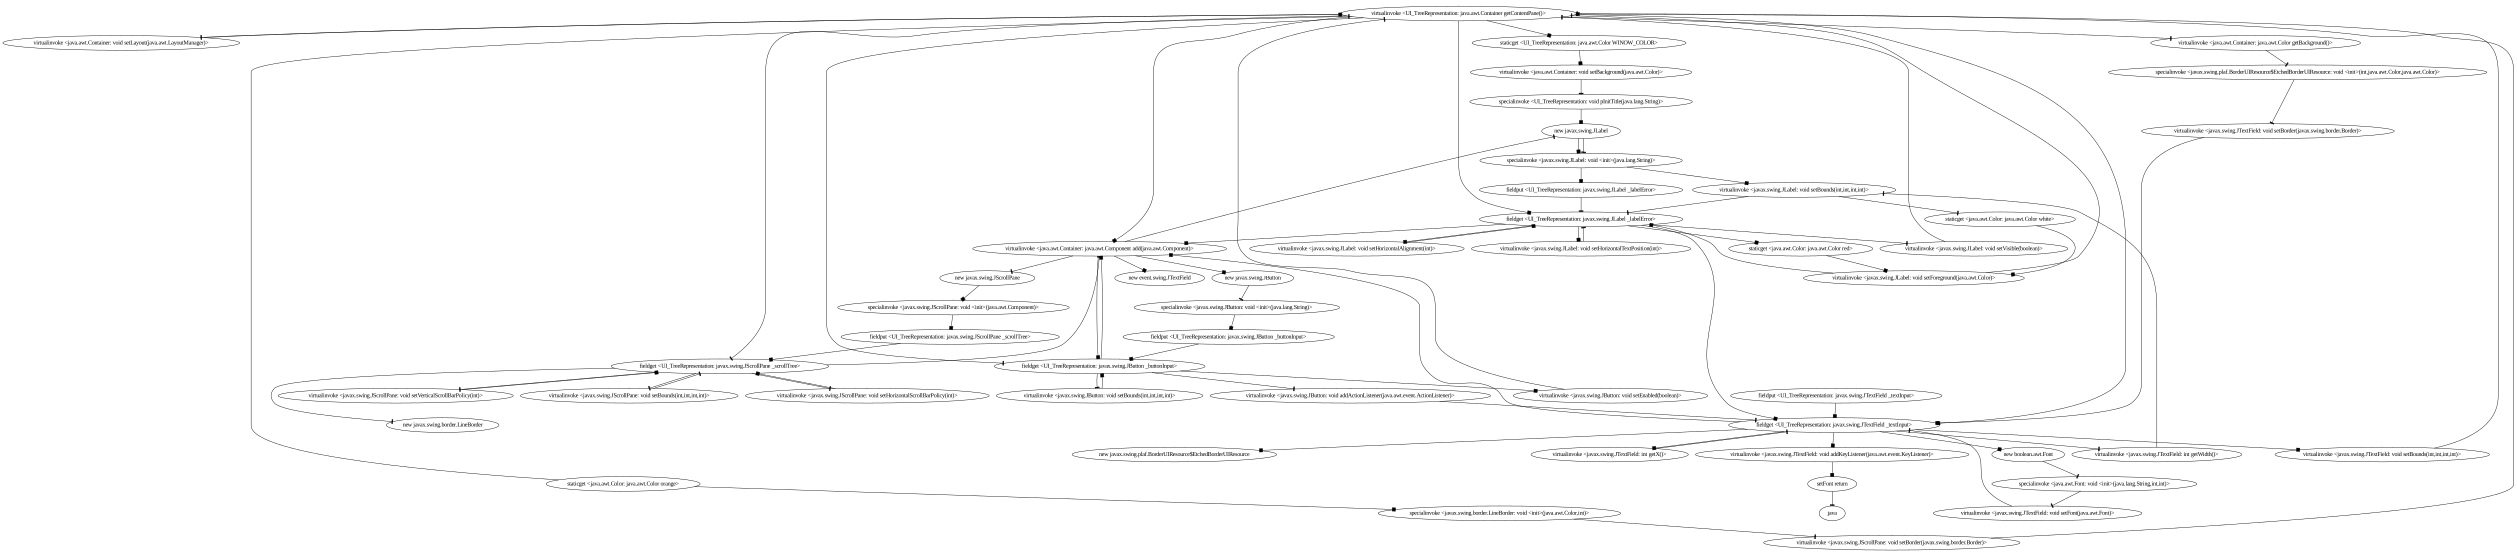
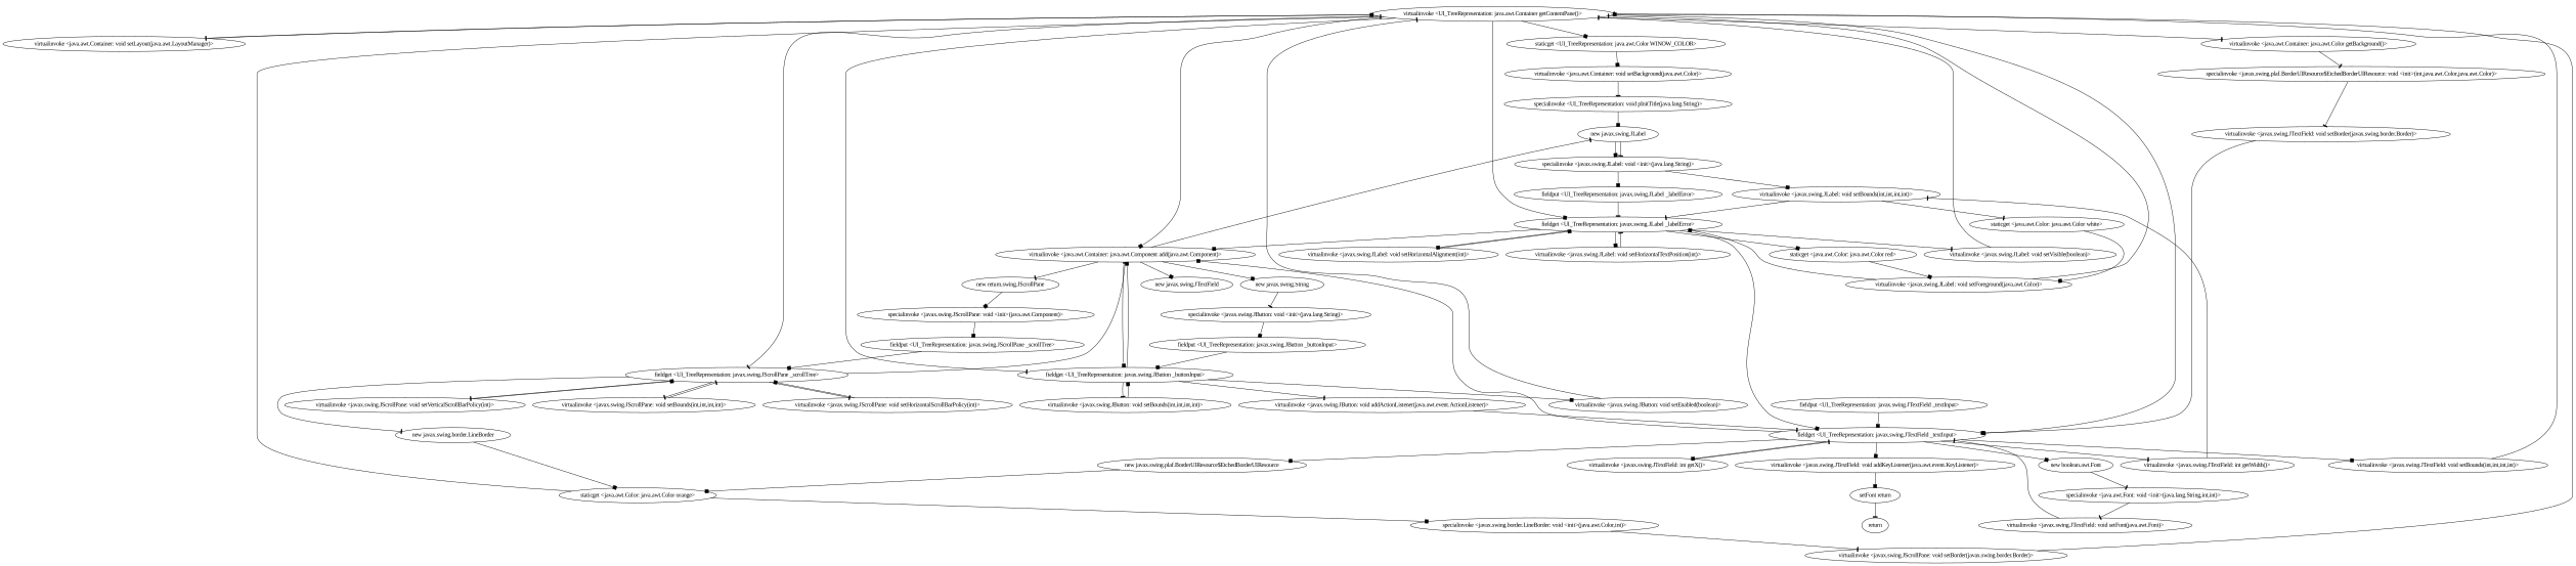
  digraph {
    fontname="Liberation Serif"
    node [fontname="Liberation Serif"]
    edge [arrowhead=box fontname="Liberation Serif"]
    "virtualinvoke <UI_TreeRepresentation: java.awt.Container getContentPane()>"
    "virtualinvoke <java.awt.Container: void setLayout(java.awt.LayoutManager)>"
    "staticget <UI_TreeRepresentation: java.awt.Color WINOW_COLOR>"
    "virtualinvoke <java.awt.Container: java.awt.Component add(java.awt.Component)>"
    "fieldget <UI_TreeRepresentation: javax.swing.JTextField _textInput>"
    "virtualinvoke <java.awt.Container: java.awt.Color getBackground()>"
    "fieldget <UI_TreeRepresentation: javax.swing.JLabel _labelError>"
    "fieldget <UI_TreeRepresentation: javax.swing.JButton _buttonInput>"
    "fieldget <UI_TreeRepresentation: javax.swing.JScrollPane _scrollTree>"
    "virtualinvoke <java.awt.Container: void setBackground(java.awt.Color)>"
    "new javax.swing.JLabel"
-   "new javax.swing.JTextField" [label="new event.swing.JTextField"]
-   "new javax.swing.JButton"
-   "new javax.swing.JScrollPane"
+   "new javax.swing.JTextField"
+   "new javax.swing.JButton" [label="new javax.swing.String"]
+   "new javax.swing.JScrollPane" [label="new return.swing.JScrollPane"]
    "new javax.swing.plaf.BorderUIResource$EtchedBorderUIResource"
    n16 [label="new boolean.awt.Font"]
    "virtualinvoke <javax.swing.JTextField: void setBounds(int,int,int,int)>"
    "virtualinvoke <javax.swing.JTextField: int getX()>"
    "virtualinvoke <javax.swing.JTextField: int getWidth()>"
    "virtualinvoke <javax.swing.JTextField: void addKeyListener(java.awt.event.KeyListener)>"
    "specialinvoke <javax.swing.plaf.BorderUIResource$EtchedBorderUIResource: void <init>(int,java.awt.Color,java.awt.Color)>"
    "staticget <java.awt.Color: java.awt.Color red>"
    "virtualinvoke <javax.swing.JLabel: void setHorizontalTextPosition(int)>"
    "virtualinvoke <javax.swing.JLabel: void setHorizontalAlignment(int)>"
    "virtualinvoke <javax.swing.JLabel: void setVisible(boolean)>"
    "virtualinvoke <javax.swing.JButton: void setBounds(int,int,int,int)>"
    "virtualinvoke <javax.swing.JButton: void setEnabled(boolean)>"
    "virtualinvoke <javax.swing.JButton: void addActionListener(java.awt.event.ActionListener)>"
    "virtualinvoke <javax.swing.JScrollPane: void setHorizontalScrollBarPolicy(int)>"
    "virtualinvoke <javax.swing.JScrollPane: void setVerticalScrollBarPolicy(int)>"
    "virtualinvoke <javax.swing.JScrollPane: void setBounds(int,int,int,int)>"
    "new javax.swing.border.LineBorder"
    "specialinvoke <UI_TreeRepresentation: void pInitTitle(java.lang.String)>"
    "specialinvoke <javax.swing.JLabel: void <init>(java.lang.String)>"
    "virtualinvoke <javax.swing.JLabel: void setBounds(int,int,int,int)>"
    "fieldput <UI_TreeRepresentation: javax.swing.JLabel _labelError>"
    "staticget <java.awt.Color: java.awt.Color white>"
    "virtualinvoke <javax.swing.JLabel: void setForeground(java.awt.Color)>"
    "specialinvoke <javax.swing.JButton: void <init>(java.lang.String)>"
    "specialinvoke <javax.swing.JScrollPane: void <init>(java.awt.Component)>"
    "fieldput <UI_TreeRepresentation: javax.swing.JTextField _textInput>"
    "staticget <java.awt.Color: java.awt.Color orange>"
    "specialinvoke <java.awt.Font: void <init>(java.lang.String,int,int)>"
    n44 [label="setFont return"]
    "specialinvoke <javax.swing.border.LineBorder: void <init>(java.awt.Color,int)>"
    "virtualinvoke <javax.swing.JScrollPane: void setBorder(javax.swing.border.Border)>"
    "virtualinvoke <javax.swing.JTextField: void setBorder(javax.swing.border.Border)>"
    "virtualinvoke <javax.swing.JTextField: void setFont(java.awt.Font)>"
    "fieldput <UI_TreeRepresentation: javax.swing.JButton _buttonInput>"
    "fieldput <UI_TreeRepresentation: javax.swing.JScrollPane _scrollTree>"
-   return [label=java]
+   return
    "virtualinvoke <UI_TreeRepresentation: java.awt.Container getContentPane()>" -> "virtualinvoke <java.awt.Container: void setLayout(java.awt.LayoutManager)>" [arrowhead=tee]
    "virtualinvoke <UI_TreeRepresentation: java.awt.Container getContentPane()>" -> "staticget <UI_TreeRepresentation: java.awt.Color WINOW_COLOR>"
    "virtualinvoke <UI_TreeRepresentation: java.awt.Container getContentPane()>" -> "virtualinvoke <java.awt.Container: java.awt.Component add(java.awt.Component)>"
    "virtualinvoke <UI_TreeRepresentation: java.awt.Container getContentPane()>" -> "fieldget <UI_TreeRepresentation: javax.swing.JTextField _textInput>"
    "virtualinvoke <UI_TreeRepresentation: java.awt.Container getContentPane()>" -> "virtualinvoke <java.awt.Container: java.awt.Color getBackground()>" [arrowhead=tee]
    "virtualinvoke <UI_TreeRepresentation: java.awt.Container getContentPane()>" -> "fieldget <UI_TreeRepresentation: javax.swing.JLabel _labelError>"
    "virtualinvoke <UI_TreeRepresentation: java.awt.Container getContentPane()>" -> "fieldget <UI_TreeRepresentation: javax.swing.JButton _buttonInput>" [arrowhead=tee]
    "virtualinvoke <UI_TreeRepresentation: java.awt.Container getContentPane()>" -> "fieldget <UI_TreeRepresentation: javax.swing.JScrollPane _scrollTree>" [arrowhead=tee]
    "virtualinvoke <java.awt.Container: void setLayout(java.awt.LayoutManager)>" -> "virtualinvoke <UI_TreeRepresentation: java.awt.Container getContentPane()>"
    "staticget <UI_TreeRepresentation: java.awt.Color WINOW_COLOR>" -> "virtualinvoke <java.awt.Container: void setBackground(java.awt.Color)>"
    "virtualinvoke <java.awt.Container: java.awt.Component add(java.awt.Component)>" -> "fieldget <UI_TreeRepresentation: javax.swing.JButton _buttonInput>"
    "virtualinvoke <java.awt.Container: java.awt.Component add(java.awt.Component)>" -> "new javax.swing.JLabel" [arrowhead=tee]
    "virtualinvoke <java.awt.Container: java.awt.Component add(java.awt.Component)>" -> "new javax.swing.JTextField"
    "virtualinvoke <java.awt.Container: java.awt.Component add(java.awt.Component)>" -> "new javax.swing.JButton"
    "virtualinvoke <java.awt.Container: java.awt.Component add(java.awt.Component)>" -> "new javax.swing.JScrollPane" [arrowhead=tee]
    "fieldget <UI_TreeRepresentation: javax.swing.JTextField _textInput>" -> "virtualinvoke <java.awt.Container: java.awt.Component add(java.awt.Component)>"
    "fieldget <UI_TreeRepresentation: javax.swing.JTextField _textInput>" -> "new javax.swing.plaf.BorderUIResource$EtchedBorderUIResource"
    "fieldget <UI_TreeRepresentation: javax.swing.JTextField _textInput>" -> n16
    "fieldget <UI_TreeRepresentation: javax.swing.JTextField _textInput>" -> "virtualinvoke <javax.swing.JTextField: void setBounds(int,int,int,int)>"
    "fieldget <UI_TreeRepresentation: javax.swing.JTextField _textInput>" -> "virtualinvoke <javax.swing.JTextField: int getX()>"
    "fieldget <UI_TreeRepresentation: javax.swing.JTextField _textInput>" -> "virtualinvoke <javax.swing.JTextField: int getWidth()>" [arrowhead=tee]
    "fieldget <UI_TreeRepresentation: javax.swing.JTextField _textInput>" -> "virtualinvoke <javax.swing.JTextField: void addKeyListener(java.awt.event.KeyListener)>"
    "virtualinvoke <java.awt.Container: java.awt.Color getBackground()>" -> "specialinvoke <javax.swing.plaf.BorderUIResource$EtchedBorderUIResource: void <init>(int,java.awt.Color,java.awt.Color)>" [arrowhead=tee]
    "fieldget <UI_TreeRepresentation: javax.swing.JLabel _labelError>" -> "virtualinvoke <java.awt.Container: java.awt.Component add(java.awt.Component)>"
    "fieldget <UI_TreeRepresentation: javax.swing.JLabel _labelError>" -> "fieldget <UI_TreeRepresentation: javax.swing.JTextField _textInput>"
    "fieldget <UI_TreeRepresentation: javax.swing.JLabel _labelError>" -> "staticget <java.awt.Color: java.awt.Color red>"
    "fieldget <UI_TreeRepresentation: javax.swing.JLabel _labelError>" -> "virtualinvoke <javax.swing.JLabel: void setHorizontalTextPosition(int)>"
    "fieldget <UI_TreeRepresentation: javax.swing.JLabel _labelError>" -> "virtualinvoke <javax.swing.JLabel: void setHorizontalAlignment(int)>"
    "fieldget <UI_TreeRepresentation: javax.swing.JLabel _labelError>" -> "virtualinvoke <javax.swing.JLabel: void setVisible(boolean)>" [arrowhead=tee]
    "fieldget <UI_TreeRepresentation: javax.swing.JButton _buttonInput>" -> "virtualinvoke <java.awt.Container: java.awt.Component add(java.awt.Component)>"
    "fieldget <UI_TreeRepresentation: javax.swing.JButton _buttonInput>" -> "virtualinvoke <javax.swing.JButton: void setBounds(int,int,int,int)>" [arrowhead=tee]
    "fieldget <UI_TreeRepresentation: javax.swing.JButton _buttonInput>" -> "virtualinvoke <javax.swing.JButton: void setEnabled(boolean)>"
    "fieldget <UI_TreeRepresentation: javax.swing.JButton _buttonInput>" -> "virtualinvoke <javax.swing.JButton: void addActionListener(java.awt.event.ActionListener)>" [arrowhead=tee]
    "fieldget <UI_TreeRepresentation: javax.swing.JScrollPane _scrollTree>" -> "virtualinvoke <java.awt.Container: java.awt.Component add(java.awt.Component)>" [arrowhead=tee]
    "fieldget <UI_TreeRepresentation: javax.swing.JScrollPane _scrollTree>" -> "virtualinvoke <javax.swing.JScrollPane: void setHorizontalScrollBarPolicy(int)>" [arrowhead=tee]
    "fieldget <UI_TreeRepresentation: javax.swing.JScrollPane _scrollTree>" -> "virtualinvoke <javax.swing.JScrollPane: void setVerticalScrollBarPolicy(int)>" [arrowhead=tee]
    "fieldget <UI_TreeRepresentation: javax.swing.JScrollPane _scrollTree>" -> "virtualinvoke <javax.swing.JScrollPane: void setBounds(int,int,int,int)>" [arrowhead=tee]
    "fieldget <UI_TreeRepresentation: javax.swing.JScrollPane _scrollTree>" -> "new javax.swing.border.LineBorder" [arrowhead=tee]
    "virtualinvoke <java.awt.Container: void setBackground(java.awt.Color)>" -> "specialinvoke <UI_TreeRepresentation: void pInitTitle(java.lang.String)>" [arrowhead=tee]
    "new javax.swing.JLabel" -> "specialinvoke <javax.swing.JLabel: void <init>(java.lang.String)>"
    "new javax.swing.JLabel" -> "specialinvoke <javax.swing.JLabel: void <init>(java.lang.String)>" [arrowhead=tee]
    "new javax.swing.JButton" -> "specialinvoke <javax.swing.JButton: void <init>(java.lang.String)>" [arrowhead=tee]
    "new javax.swing.JScrollPane" -> "specialinvoke <javax.swing.JScrollPane: void <init>(java.awt.Component)>"
+   "new javax.swing.plaf.BorderUIResource$EtchedBorderUIResource" -> "staticget <java.awt.Color: java.awt.Color orange>"
    n16 -> "specialinvoke <java.awt.Font: void <init>(java.lang.String,int,int)>" [arrowhead=tee]
    "virtualinvoke <javax.swing.JTextField: void setBounds(int,int,int,int)>" -> "virtualinvoke <UI_TreeRepresentation: java.awt.Container getContentPane()>" [arrowhead=tee]
    "virtualinvoke <javax.swing.JTextField: int getX()>" -> "fieldget <UI_TreeRepresentation: javax.swing.JTextField _textInput>" [arrowhead=tee]
    "virtualinvoke <javax.swing.JTextField: int getWidth()>" -> "virtualinvoke <javax.swing.JLabel: void setBounds(int,int,int,int)>" [arrowhead=tee]
    "virtualinvoke <javax.swing.JTextField: void addKeyListener(java.awt.event.KeyListener)>" -> n44
    "specialinvoke <javax.swing.plaf.BorderUIResource$EtchedBorderUIResource: void <init>(int,java.awt.Color,java.awt.Color)>" -> "virtualinvoke <javax.swing.JTextField: void setBorder(javax.swing.border.Border)>" [arrowhead=tee]
    "staticget <java.awt.Color: java.awt.Color red>" -> "virtualinvoke <javax.swing.JLabel: void setForeground(java.awt.Color)>"
    "virtualinvoke <javax.swing.JLabel: void setHorizontalTextPosition(int)>" -> "fieldget <UI_TreeRepresentation: javax.swing.JLabel _labelError>" [arrowhead=tee]
    "virtualinvoke <javax.swing.JLabel: void setHorizontalAlignment(int)>" -> "fieldget <UI_TreeRepresentation: javax.swing.JLabel _labelError>"
    "virtualinvoke <javax.swing.JLabel: void setVisible(boolean)>" -> "virtualinvoke <UI_TreeRepresentation: java.awt.Container getContentPane()>" [arrowhead=tee]
    "virtualinvoke <javax.swing.JButton: void setBounds(int,int,int,int)>" -> "fieldget <UI_TreeRepresentation: javax.swing.JButton _buttonInput>"
    "virtualinvoke <javax.swing.JButton: void setEnabled(boolean)>" -> "virtualinvoke <UI_TreeRepresentation: java.awt.Container getContentPane()>" [arrowhead=tee]
    "virtualinvoke <javax.swing.JButton: void addActionListener(java.awt.event.ActionListener)>" -> "fieldget <UI_TreeRepresentation: javax.swing.JTextField _textInput>" [arrowhead=tee]
    "virtualinvoke <javax.swing.JScrollPane: void setHorizontalScrollBarPolicy(int)>" -> "fieldget <UI_TreeRepresentation: javax.swing.JScrollPane _scrollTree>"
    "virtualinvoke <javax.swing.JScrollPane: void setVerticalScrollBarPolicy(int)>" -> "fieldget <UI_TreeRepresentation: javax.swing.JScrollPane _scrollTree>"
    "virtualinvoke <javax.swing.JScrollPane: void setBounds(int,int,int,int)>" -> "fieldget <UI_TreeRepresentation: javax.swing.JScrollPane _scrollTree>" [arrowhead=tee]
+   "new javax.swing.border.LineBorder" -> "staticget <java.awt.Color: java.awt.Color orange>"
    "specialinvoke <UI_TreeRepresentation: void pInitTitle(java.lang.String)>" -> "new javax.swing.JLabel"
    "specialinvoke <javax.swing.JLabel: void <init>(java.lang.String)>" -> "virtualinvoke <javax.swing.JLabel: void setBounds(int,int,int,int)>"
    "specialinvoke <javax.swing.JLabel: void <init>(java.lang.String)>" -> "fieldput <UI_TreeRepresentation: javax.swing.JLabel _labelError>"
    "virtualinvoke <javax.swing.JLabel: void setBounds(int,int,int,int)>" -> "fieldget <UI_TreeRepresentation: javax.swing.JLabel _labelError>" [arrowhead=tee]
    "virtualinvoke <javax.swing.JLabel: void setBounds(int,int,int,int)>" -> "staticget <java.awt.Color: java.awt.Color white>" [arrowhead=tee]
    "fieldput <UI_TreeRepresentation: javax.swing.JLabel _labelError>" -> "fieldget <UI_TreeRepresentation: javax.swing.JLabel _labelError>" [arrowhead=tee]
    "staticget <java.awt.Color: java.awt.Color white>" -> "virtualinvoke <javax.swing.JLabel: void setForeground(java.awt.Color)>"
    "virtualinvoke <javax.swing.JLabel: void setForeground(java.awt.Color)>" -> "virtualinvoke <UI_TreeRepresentation: java.awt.Container getContentPane()>" [arrowhead=tee]
    "virtualinvoke <javax.swing.JLabel: void setForeground(java.awt.Color)>" -> "fieldget <UI_TreeRepresentation: javax.swing.JLabel _labelError>"
    "specialinvoke <javax.swing.JButton: void <init>(java.lang.String)>" -> "fieldput <UI_TreeRepresentation: javax.swing.JButton _buttonInput>"
    "specialinvoke <javax.swing.JScrollPane: void <init>(java.awt.Component)>" -> "fieldput <UI_TreeRepresentation: javax.swing.JScrollPane _scrollTree>"
    "fieldput <UI_TreeRepresentation: javax.swing.JTextField _textInput>" -> "fieldget <UI_TreeRepresentation: javax.swing.JTextField _textInput>"
    "staticget <java.awt.Color: java.awt.Color orange>" -> "virtualinvoke <UI_TreeRepresentation: java.awt.Container getContentPane()>" [arrowhead=tee]
    "staticget <java.awt.Color: java.awt.Color orange>" -> "specialinvoke <javax.swing.border.LineBorder: void <init>(java.awt.Color,int)>"
    "specialinvoke <java.awt.Font: void <init>(java.lang.String,int,int)>" -> "virtualinvoke <javax.swing.JTextField: void setFont(java.awt.Font)>" [arrowhead=tee]
    n44 -> return [arrowhead=tee]
    "specialinvoke <javax.swing.border.LineBorder: void <init>(java.awt.Color,int)>" -> "virtualinvoke <javax.swing.JScrollPane: void setBorder(javax.swing.border.Border)>" [arrowhead=tee]
    "virtualinvoke <javax.swing.JScrollPane: void setBorder(javax.swing.border.Border)>" -> "virtualinvoke <UI_TreeRepresentation: java.awt.Container getContentPane()>"
    "virtualinvoke <javax.swing.JTextField: void setBorder(javax.swing.border.Border)>" -> "fieldget <UI_TreeRepresentation: javax.swing.JTextField _textInput>"
    "virtualinvoke <javax.swing.JTextField: void setFont(java.awt.Font)>" -> "fieldget <UI_TreeRepresentation: javax.swing.JTextField _textInput>" [arrowhead=tee]
    "fieldput <UI_TreeRepresentation: javax.swing.JButton _buttonInput>" -> "fieldget <UI_TreeRepresentation: javax.swing.JButton _buttonInput>"
    "fieldput <UI_TreeRepresentation: javax.swing.JScrollPane _scrollTree>" -> "fieldget <UI_TreeRepresentation: javax.swing.JScrollPane _scrollTree>"
  }
